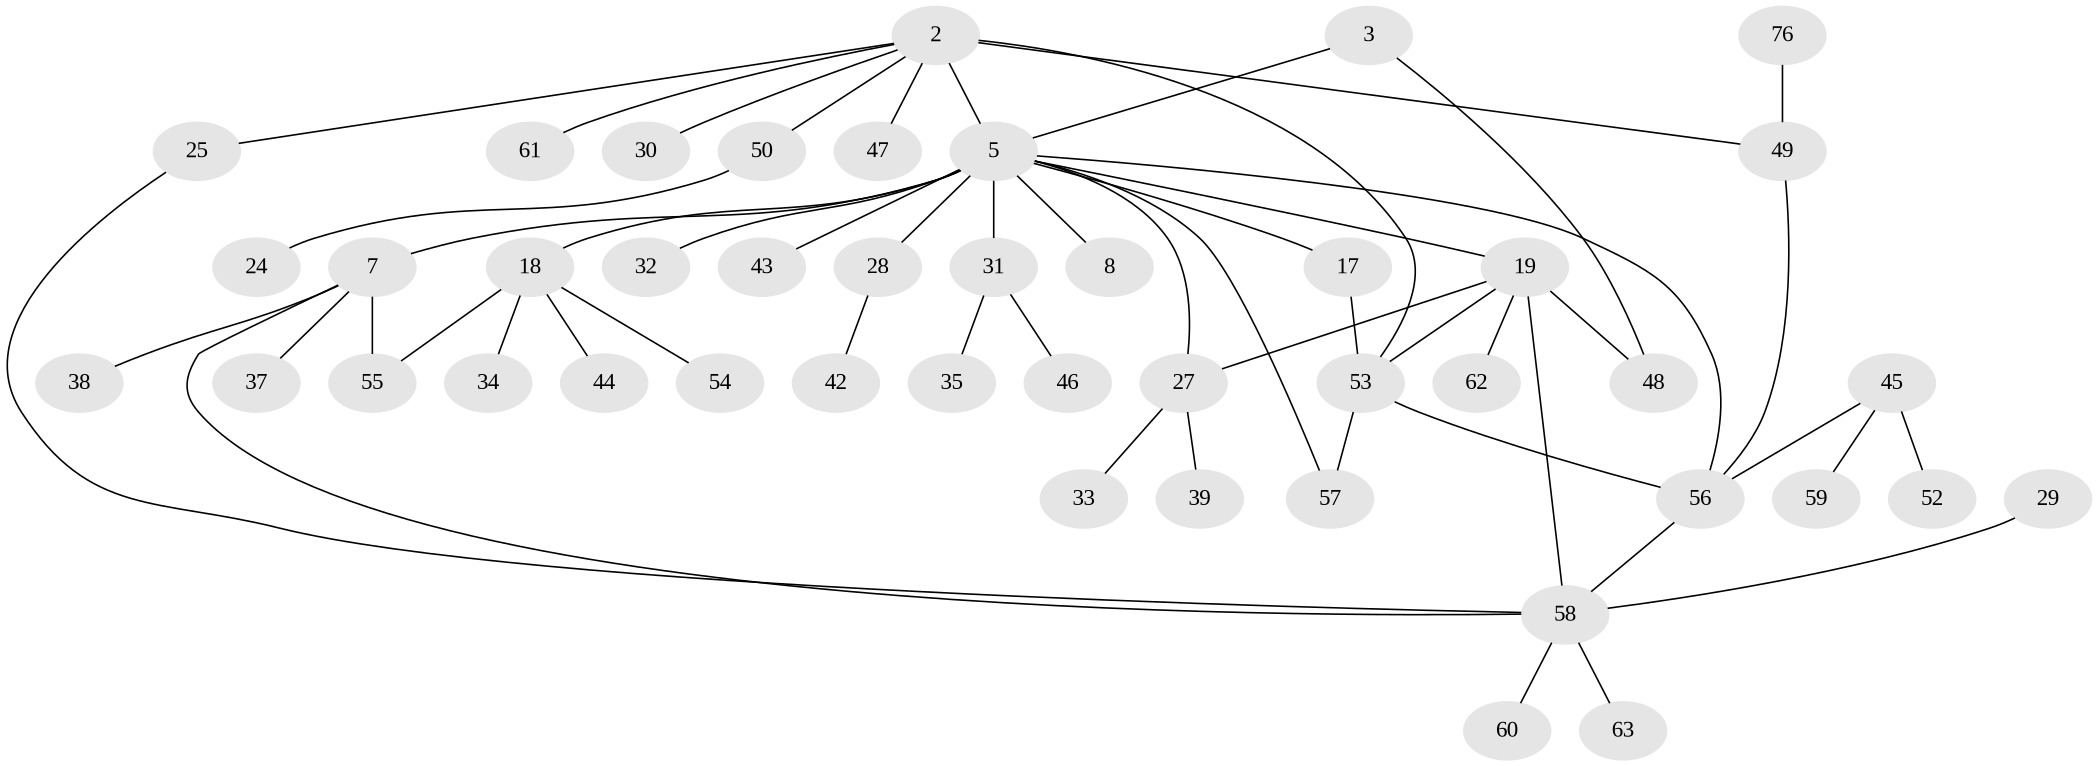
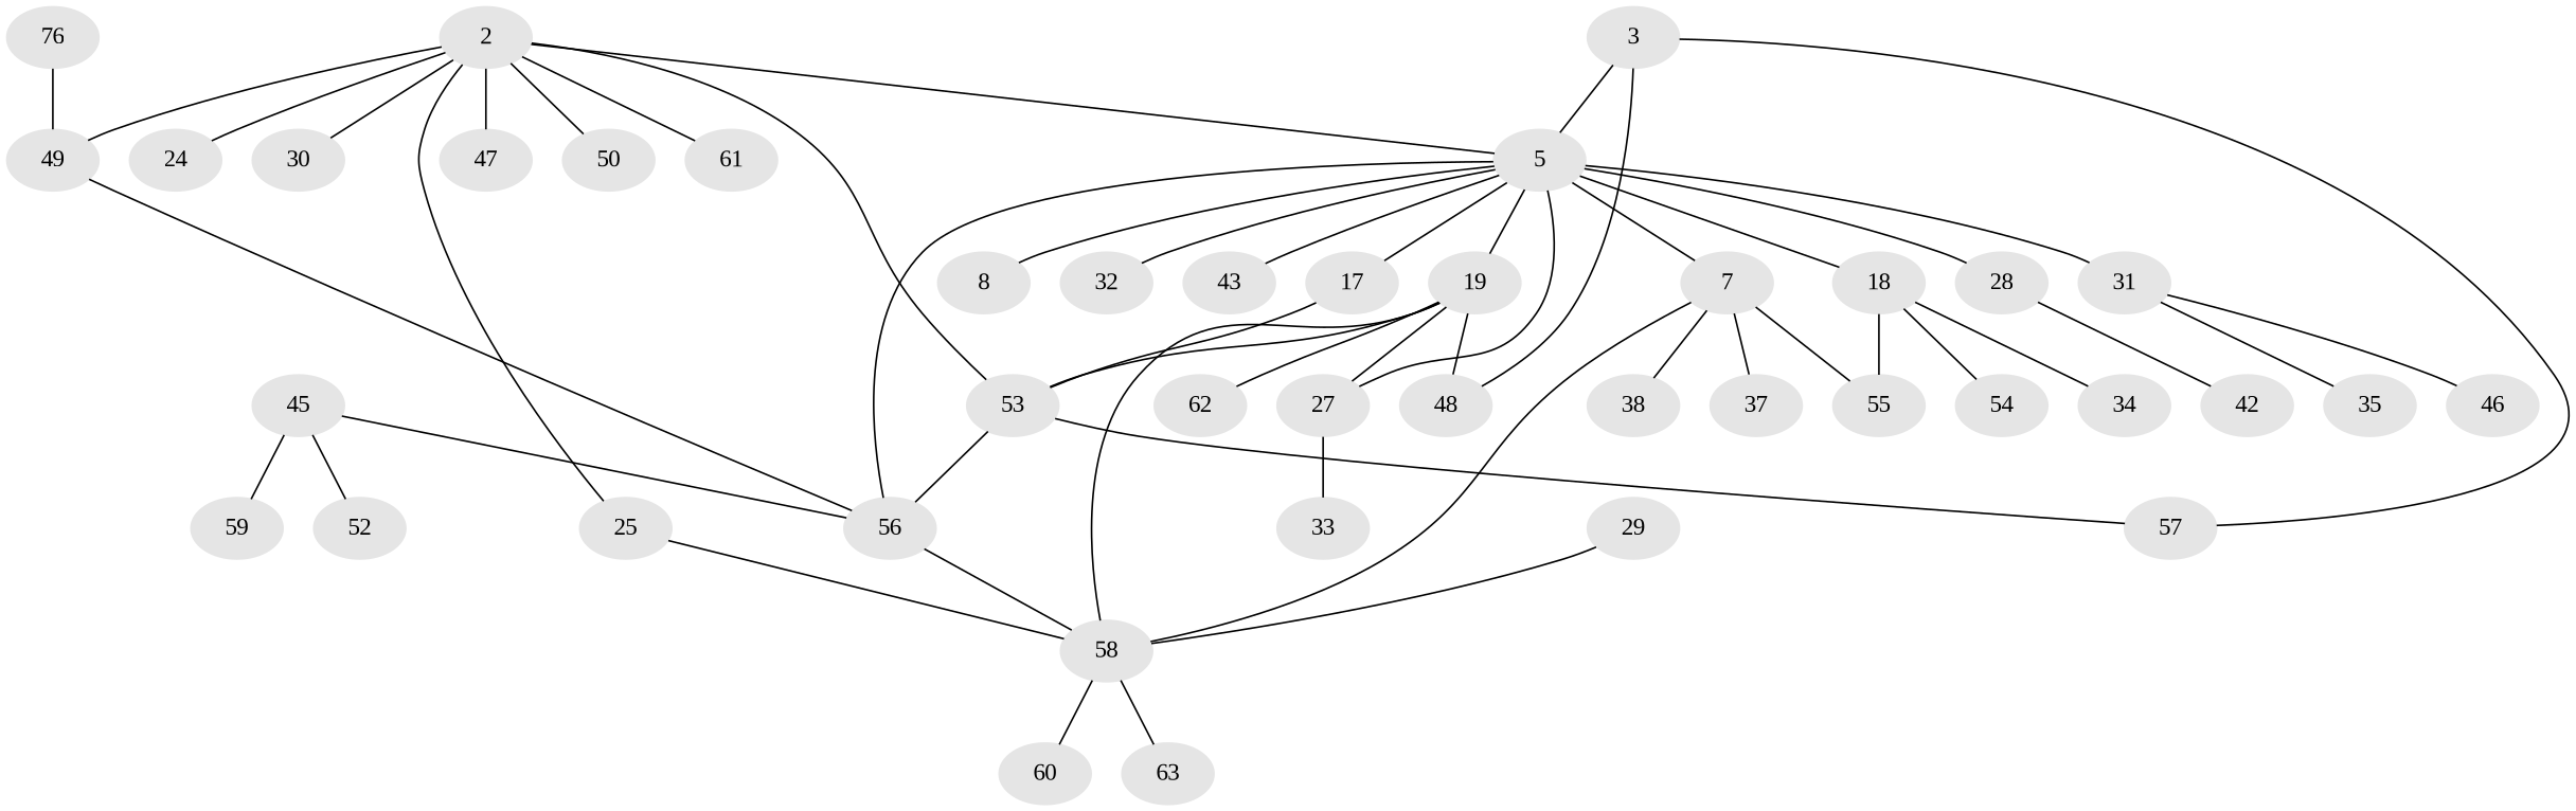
  graph {
    fontname="Liberation Serif"
    node [color=gray90 fontname="Liberation Serif" style=filled]
    edge [fontname="Liberation Serif"]
    5 [super="+1"]
    7
    8
    17 [super="+16"]
    18 [super="+13"]
    19
    27 [super="+23"]
    28
    31 [super="+9"]
    32
    43
    56 [super="+51+41"]
    57 [super="+21"]
    2
    24
    25
    30
    47
    49 [super="+26"]
    50
    53 [super="+15+14"]
    61
    58 [super="+40+22+20"]
    3
    48
    37
    38
    55
    34
-   44
    54
    62
    33
-   39
    42
    35
    46
    60
    63
    29
    n41 [label=76]
    45
    59
    52
    5 -- 7 [weight=2]
    5 -- 8
    5 -- 17
    5 -- 18 [weight=2]
    5 -- 19
    5 -- 27
    5 -- 28
    5 -- 31 [weight=3]
    5 -- 32 [weight=2]
    5 -- 43
    5 -- 56
-   5 -- 57
+   3 -- 57
    7 -- 58
    7 -- 37
    7 -- 38
    7 -- 55
    17 -- 53
    18 -- 55
    18 -- 34
-   18 -- 44
    18 -- 54
    19 -- 27
    19 -- 53 [weight=3]
    19 -- 58 [weight=3]
    19 -- 48
    19 -- 62
    27 -- 33
-   27 -- 39
    28 -- 42
    31 -- 35
    31 -- 46
    56 -- 58
    2 -- 5
-   50 -- 24
+   2 -- 24
    2 -- 25
    2 -- 30
    2 -- 47
    2 -- 49 [weight=2]
    2 -- 50
    2 -- 53 [weight=2]
    2 -- 61
    25 -- 58
    49 -- 56
    53 -- 56
    53 -- 57
    58 -- 60
    58 -- 63
    3 -- 5
    3 -- 48
    29 -- 58
    n41 -- 49
    45 -- 56
    45 -- 59
    45 -- 52
  }
